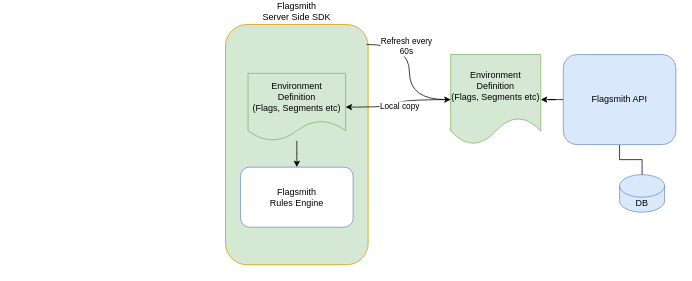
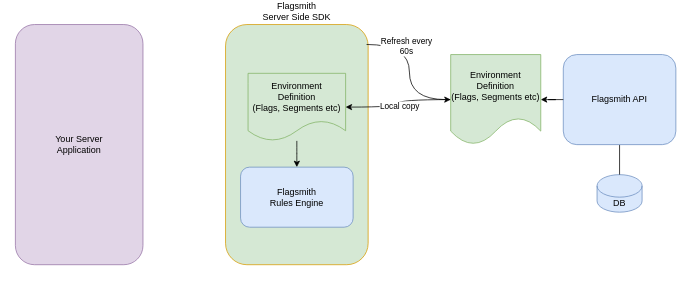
  <mxCell id="0" />
  <mxCell id="1" parent="0" />
  <mxCell id="2" value="Flagsmith&lt;br&gt;Server Side SDK" style="rounded=1;whiteSpace=wrap;html=1;horizontal=1;labelPosition=center;verticalLabelPosition=top;align=center;verticalAlign=bottom;fillColor=#d5e8d4;strokeColor=#d79b00;" parent="1" vertex="1"><mxGeometry x="300" y="20" width="190" height="320" as="geometry" /></mxCell>
- <mxCell id="3" value="DB" style="shape=cylinder3;whiteSpace=wrap;html=1;boundedLbl=1;backgroundOutline=1;size=15;fillColor=#dae8fc;strokeColor=#6c8ebf;" parent="1" vertex="1"><mxGeometry x="825" y="220" width="60" height="50" as="geometry" /></mxCell>
+ <mxCell id="3" value="DB" style="shape=cylinder3;whiteSpace=wrap;html=1;boundedLbl=1;backgroundOutline=1;size=15;fillColor=#dae8fc;strokeColor=#6c8ebf;" parent="1" vertex="1"><mxGeometry x="795" y="220" width="60" height="50" as="geometry" /></mxCell>
  <mxCell id="4" style="edgeStyle=orthogonalEdgeStyle;rounded=0;orthogonalLoop=1;jettySize=auto;html=1;exitX=0.5;exitY=1;exitDx=0;exitDy=0;entryX=0.5;entryY=0;entryDx=0;entryDy=0;entryPerimeter=0;endArrow=none;" parent="1" source="5" target="3" edge="1"><mxGeometry relative="1" as="geometry" /></mxCell>
  <mxCell id="5" value="Flagsmith API" style="rounded=1;whiteSpace=wrap;html=1;fillColor=#dae8fc;strokeColor=#6c8ebf;" parent="1" vertex="1"><mxGeometry x="750" y="60" width="150" height="120" as="geometry" /></mxCell>
  <mxCell id="6" style="edgeStyle=orthogonalEdgeStyle;rounded=0;orthogonalLoop=1;jettySize=auto;html=1;exitX=0;exitY=0.5;exitDx=0;exitDy=0;" parent="1" source="5" target="9" edge="1"><mxGeometry relative="1" as="geometry" /></mxCell>
  <mxCell id="7" style="edgeStyle=orthogonalEdgeStyle;curved=1;orthogonalLoop=1;jettySize=auto;html=1;entryX=1;entryY=0.5;entryDx=0;entryDy=0;" parent="1" source="9" target="12" edge="1"><mxGeometry relative="1" as="geometry" /></mxCell>
  <mxCell id="8" value="Local copy" style="edgeLabel;html=1;align=center;verticalAlign=middle;resizable=0;points=[];" parent="7" vertex="1" connectable="0"><mxGeometry x="0.034" y="1" relative="1" as="geometry"><mxPoint as="offset" /></mxGeometry></mxCell>
  <mxCell id="9" value="Environment&lt;br&gt;Definition&lt;br&gt;(Flags, Segments etc)" style="shape=document;whiteSpace=wrap;html=1;boundedLbl=1;fillColor=#d5e8d4;strokeColor=#82b366;" parent="1" vertex="1"><mxGeometry x="600" y="60" width="120" height="120" as="geometry" /></mxCell>
  <mxCell id="10" style="edgeStyle=orthogonalEdgeStyle;orthogonalLoop=1;jettySize=auto;html=1;exitX=0.989;exitY=0.083;exitDx=0;exitDy=0;curved=1;exitPerimeter=0;" parent="1" source="2" target="9" edge="1"><mxGeometry relative="1" as="geometry" /></mxCell>
  <mxCell id="11" value="Refresh every&lt;br&gt;60s" style="edgeLabel;html=1;align=center;verticalAlign=middle;resizable=0;points=[];" parent="10" vertex="1" connectable="0"><mxGeometry x="-0.362" y="-5" relative="1" as="geometry"><mxPoint as="offset" /></mxGeometry></mxCell>
  <mxCell id="12" value="Environment&lt;br&gt;Definition&lt;br&gt;(Flags, Segments etc)" style="shape=document;whiteSpace=wrap;html=1;boundedLbl=1;fillColor=#d5e8d4;strokeColor=#82b366;" parent="1" vertex="1"><mxGeometry x="330" y="85" width="130" height="90" as="geometry" /></mxCell>
  <mxCell id="13" style="edgeStyle=orthogonalEdgeStyle;curved=1;orthogonalLoop=1;jettySize=auto;html=1;" parent="1" source="12" target="14" edge="1"><mxGeometry relative="1" as="geometry" /></mxCell>
- <mxCell id="14" value="Flagsmith &lt;br&gt;Rules Engine" style="rounded=1;whiteSpace=wrap;html=1;fillColor=#ffffff;strokeColor=#6c8ebf;" parent="1" vertex="1"><mxGeometry x="320" y="210" width="150" height="80" as="geometry" /></mxCell>
+ <mxCell id="14" value="Flagsmith &lt;br&gt;Rules Engine" style="rounded=1;whiteSpace=wrap;html=1;fillColor=#dae8fc;strokeColor=#6c8ebf;" parent="1" vertex="1"><mxGeometry x="320" y="210" width="150" height="80" as="geometry" /></mxCell>
+ <mxCell id="15" value="Your Server&lt;br&gt;Application" style="rounded=1;whiteSpace=wrap;html=1;horizontal=1;labelPosition=center;verticalLabelPosition=middle;align=center;verticalAlign=middle;fillColor=#e1d5e7;strokeColor=#9673a6;" parent="1" vertex="1"><mxGeometry x="20" y="20" width="170" height="320" as="geometry" /></mxCell>
